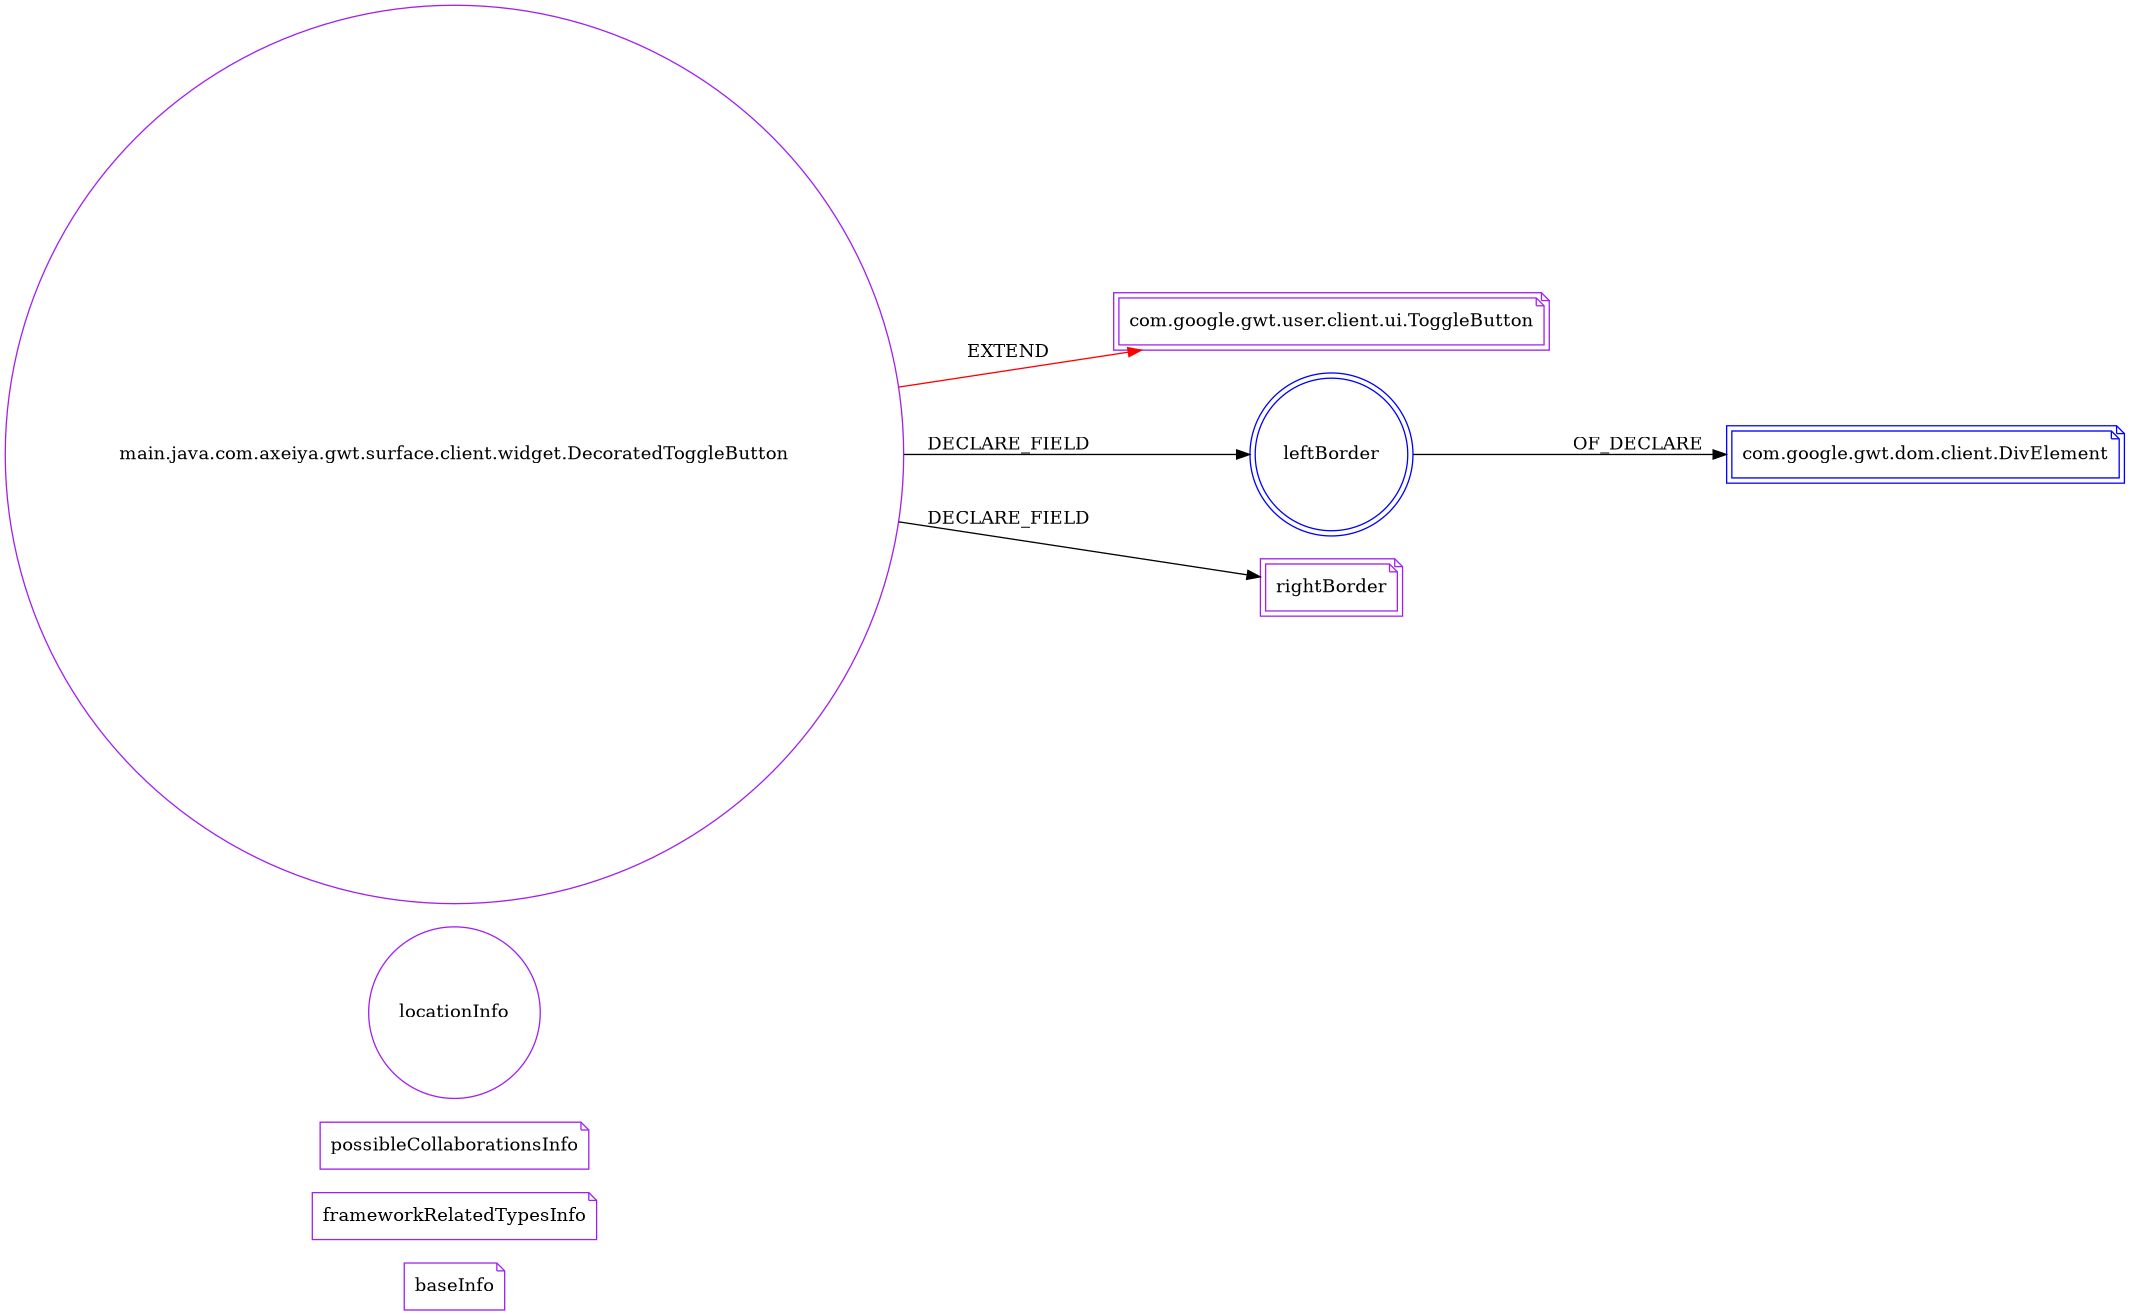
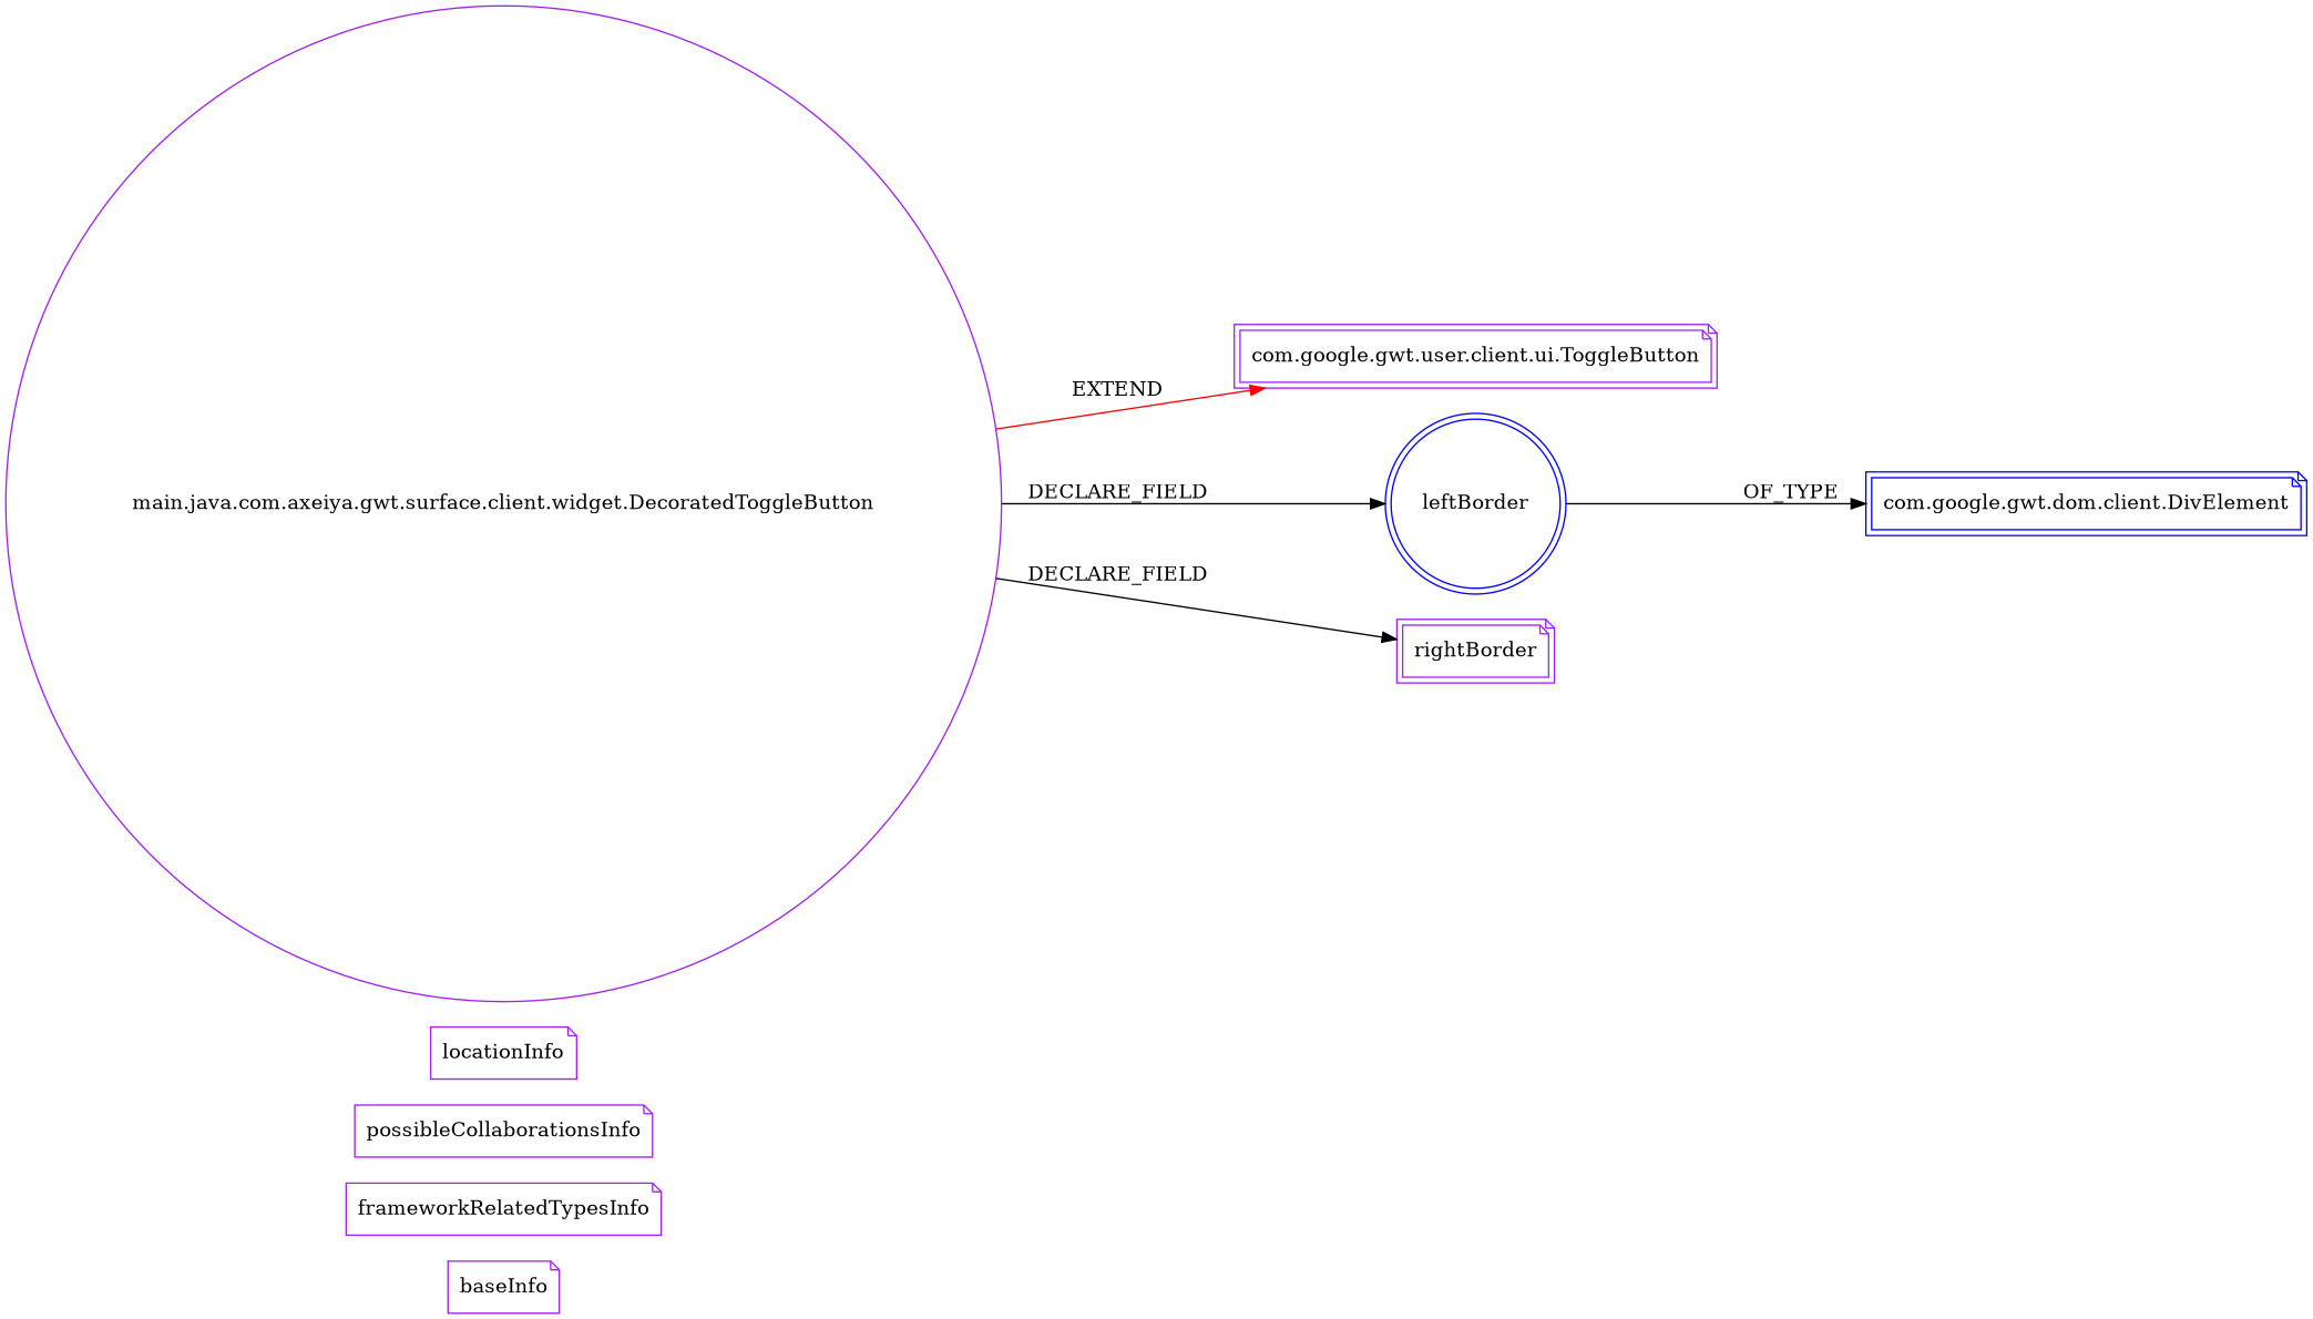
  digraph {
    rankdir=LR
    node [color=purple shape=note]
    baseInfo [category=extension_graph graphId=1267 isAnonymous=false possibleRelation=false]
    frameworkRelatedTypesInfo [0="com.google.gwt.user.client.ui.ToggleButton"]
    possibleCollaborationsInfo
-   locationInfo [contextSignature=DecoratedToggleButton filePath="/dapicard-gwt-surface/gwt-surface-master/gwt-surface/src/main/java/com/axeiya/gwt/surface/client/widget/DecoratedToggleButton.java" graphId=1267 projectName="dapicard-gwt-surface" shape=circle]
+   locationInfo [contextSignature=DecoratedToggleButton filePath="/dapicard-gwt-surface/gwt-surface-master/gwt-surface/src/main/java/com/axeiya/gwt/surface/client/widget/DecoratedToggleButton.java" graphId=1267 projectName="dapicard-gwt-surface"]
    n5 [isFrameworkType=false label="main.java.com.axeiya.gwt.surface.client.widget.DecoratedToggleButton" shape=circle vertexType=ROOT_CLIENT_CLASS_DECLARATION]
    n6 [isFrameworkType=true label="com.google.gwt.user.client.ui.ToggleButton" peripheries=2 vertexType=FRAMEWORK_CLASS_TYPE]
    n7 [color=blue isFrameworkType=true label=leftBorder peripheries=2 shape=circle vertexType=FIELD_DECLARATION]
    n8 [isFrameworkType=true label=rightBorder peripheries=2 vertexType=FIELD_DECLARATION]
    n9 [color=blue isFrameworkType=true label="com.google.gwt.dom.client.DivElement" peripheries=2 vertexType=FRAMEWORK_CLASS_TYPE]
    n5 -> n6 [color=red label=EXTEND]
    n5 -> n7 [label=DECLARE_FIELD]
    n5 -> n8 [label=DECLARE_FIELD]
-   n7 -> n9 [label=OF_DECLARE]
+   n7 -> n9 [label=OF_TYPE]
  }
